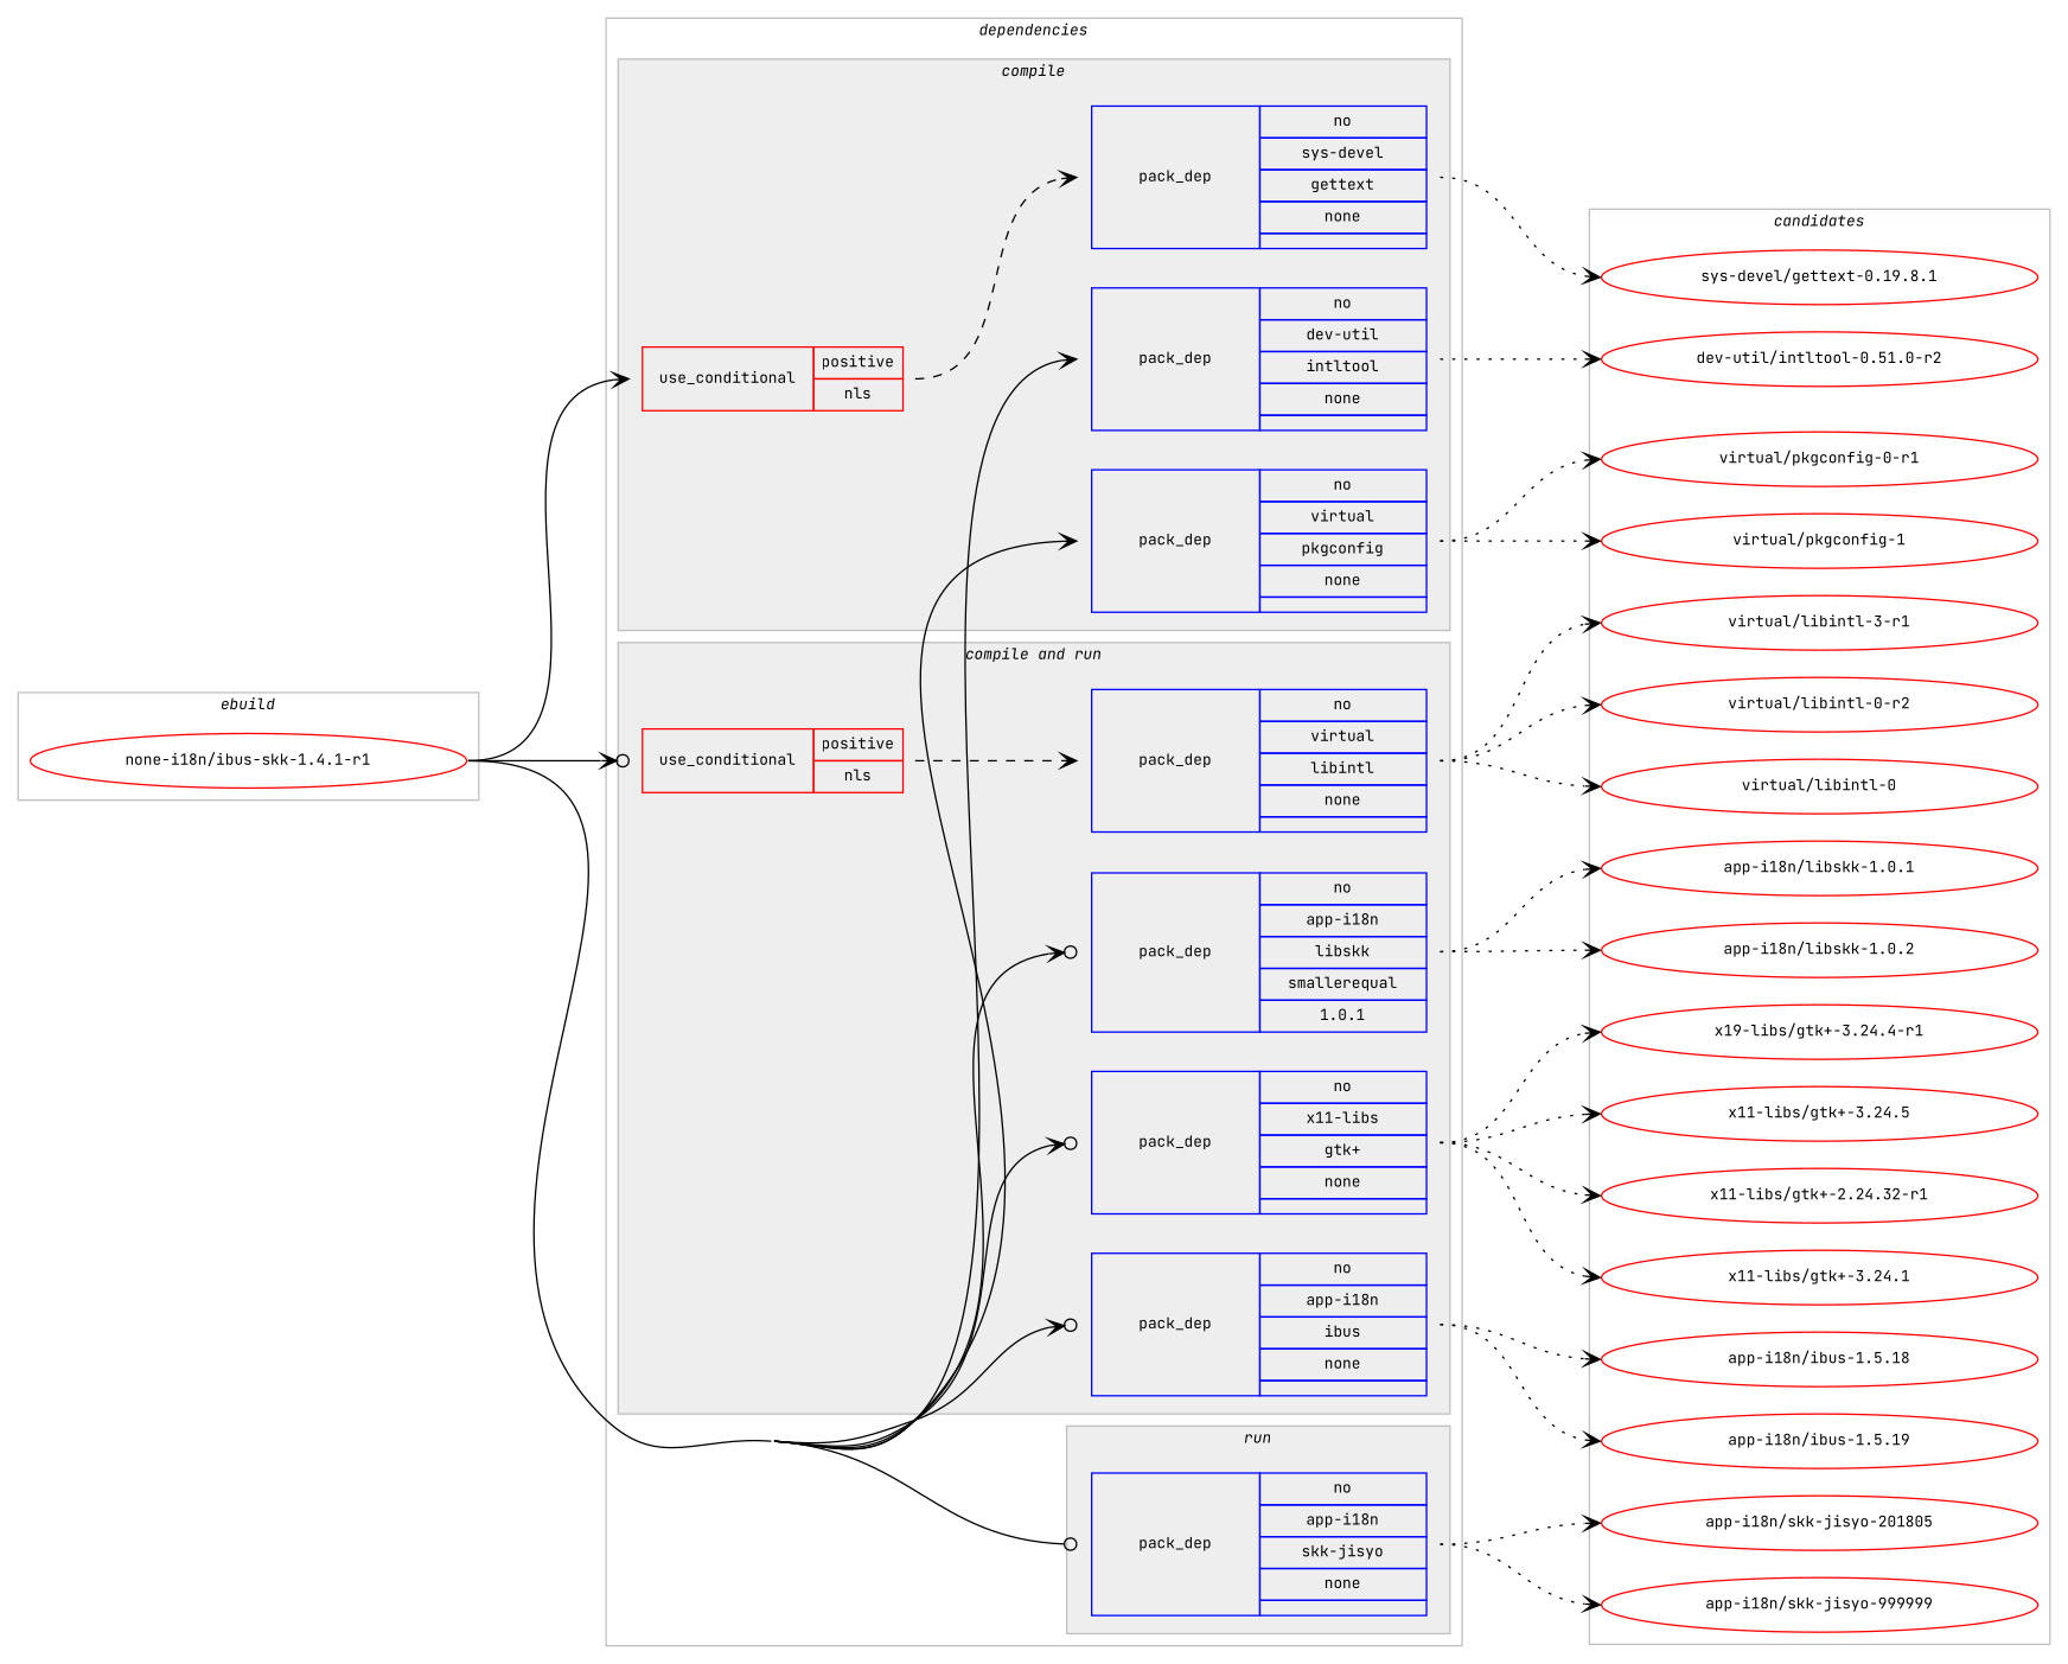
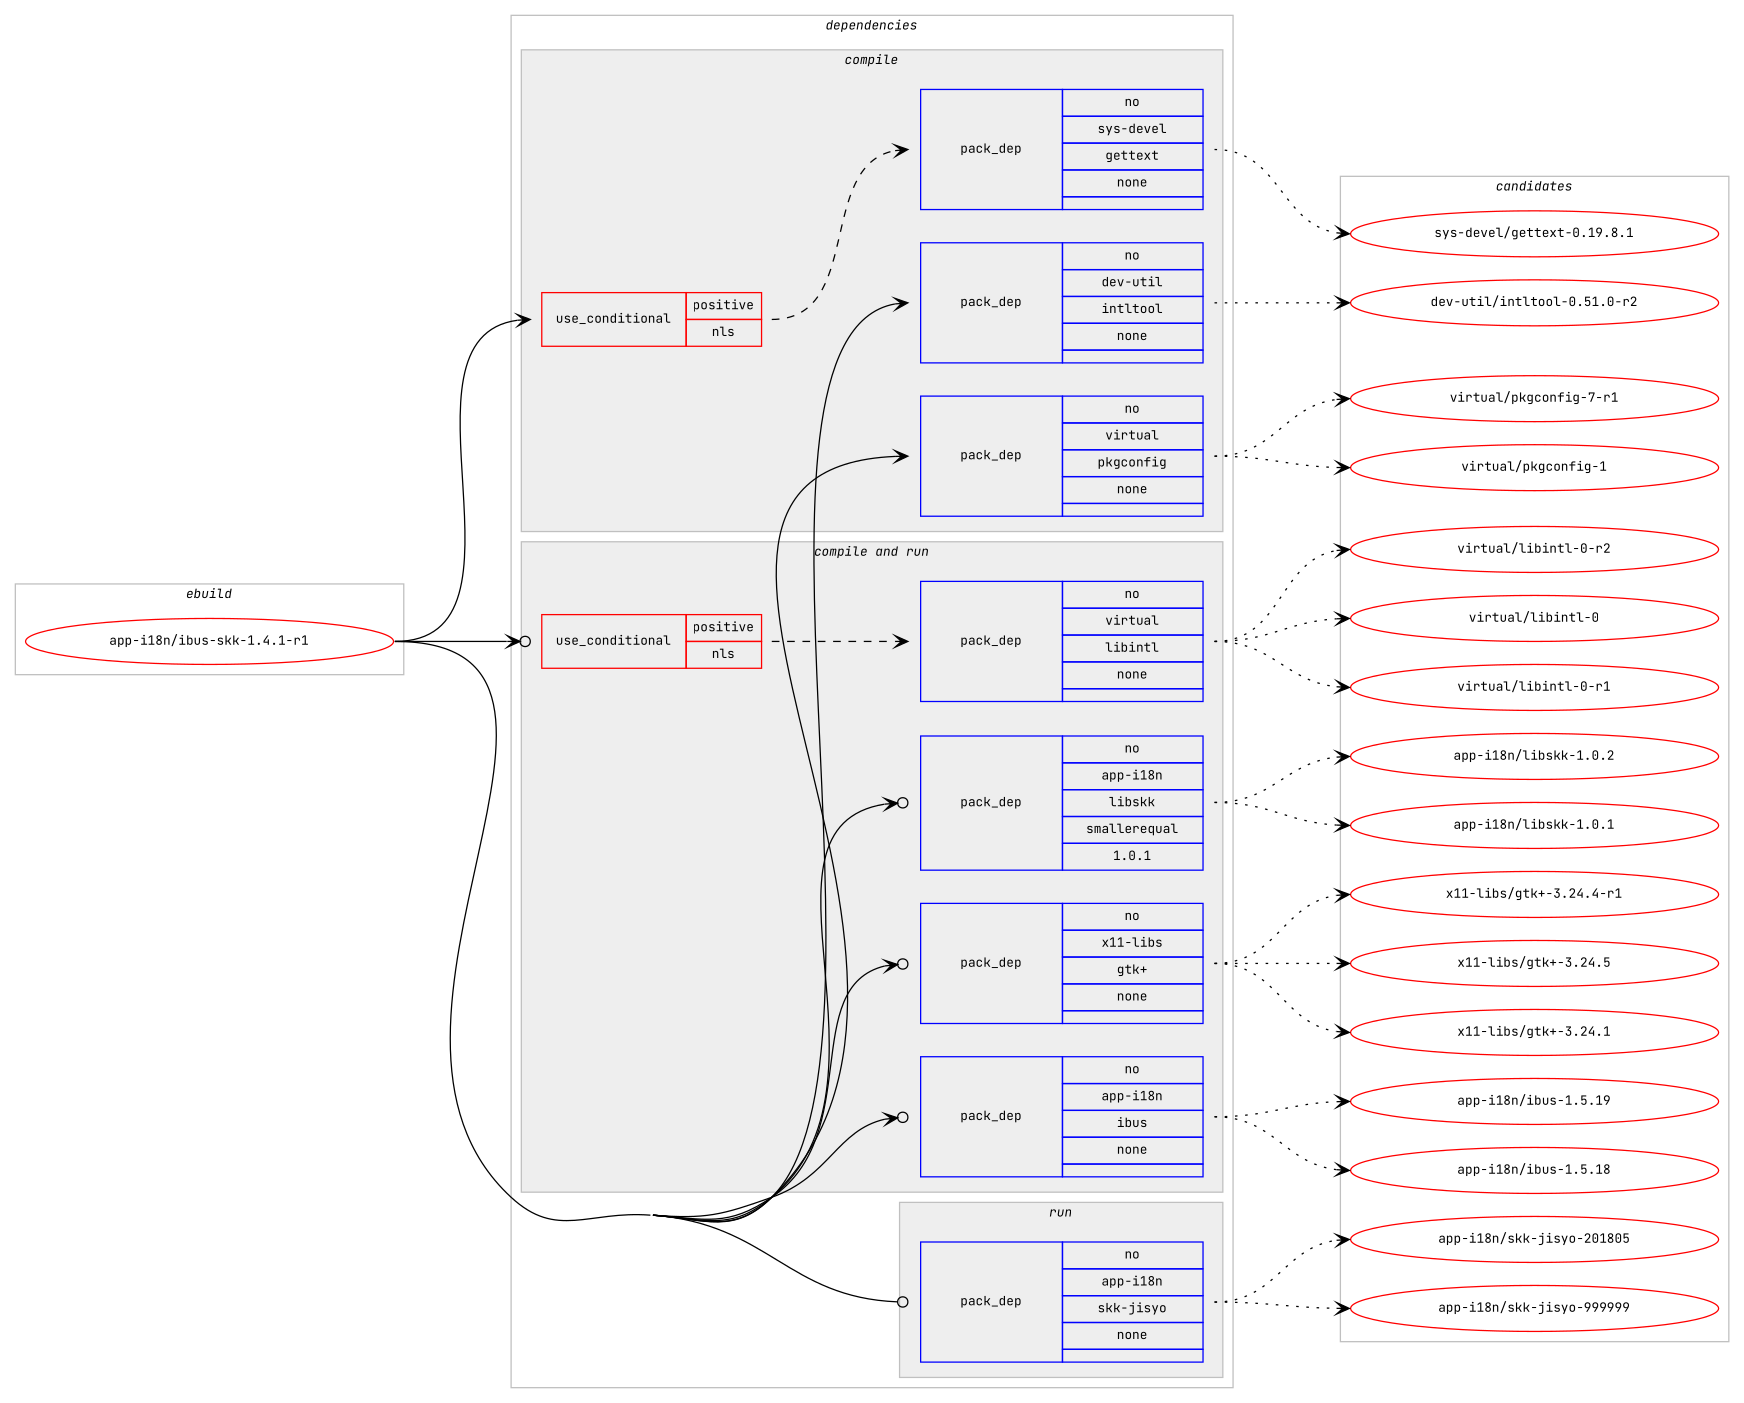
  digraph {
    compound=true
    concentrate=true
    fontname="JetBrains Mono"
    fontsize=10
    newrank=true
    rankdir=LR
    ranksep=1.5
    node [color=red fontname="JetBrains Mono" fontsize=10]
    edge [arrowhead=vee fontname="JetBrains Mono" headport=w style=dotted tailport=e weight=100]
-   n1 [label="none-i18n/ibus-skk-1.4.1-r1" width=4]
+   n1 [label="app-i18n/ibus-skk-1.4.1-r1" width=4]
    n2 [color=blue label=<<TABLE BORDER="0" CELLBORDER="1" CELLSPACING="0" CELLPADDING="4" WIDTH="220"><TR><TD ROWSPAN="6" CELLPADDING="30">pack_dep</TD></TR><TR><TD WIDTH="110">no</TD></TR><TR><TD>sys-devel</TD></TR><TR><TD>gettext</TD></TR><TR><TD>none</TD></TR><TR><TD></TD></TR></TABLE>> shape=none]
    n3 [label=<<TABLE BORDER="0" CELLBORDER="1" CELLSPACING="0" CELLPADDING="4"><TR><TD ROWSPAN="3" CELLPADDING="10">use_conditional</TD></TR><TR><TD>positive</TD></TR><TR><TD>nls</TD></TR></TABLE>> shape=none]
    n4 [color=blue label=<<TABLE BORDER="0" CELLBORDER="1" CELLSPACING="0" CELLPADDING="4" WIDTH="220"><TR><TD ROWSPAN="6" CELLPADDING="30">pack_dep</TD></TR><TR><TD WIDTH="110">no</TD></TR><TR><TD>dev-util</TD></TR><TR><TD>intltool</TD></TR><TR><TD>none</TD></TR><TR><TD></TD></TR></TABLE>> shape=none]
    n5 [color=blue label=<<TABLE BORDER="0" CELLBORDER="1" CELLSPACING="0" CELLPADDING="4" WIDTH="220"><TR><TD ROWSPAN="6" CELLPADDING="30">pack_dep</TD></TR><TR><TD WIDTH="110">no</TD></TR><TR><TD>virtual</TD></TR><TR><TD>pkgconfig</TD></TR><TR><TD>none</TD></TR><TR><TD></TD></TR></TABLE>> shape=none]
    n6 [color=blue label=<<TABLE BORDER="0" CELLBORDER="1" CELLSPACING="0" CELLPADDING="4" WIDTH="220"><TR><TD ROWSPAN="6" CELLPADDING="30">pack_dep</TD></TR><TR><TD WIDTH="110">no</TD></TR><TR><TD>virtual</TD></TR><TR><TD>libintl</TD></TR><TR><TD>none</TD></TR><TR><TD></TD></TR></TABLE>> shape=none]
    n7 [label=<<TABLE BORDER="0" CELLBORDER="1" CELLSPACING="0" CELLPADDING="4"><TR><TD ROWSPAN="3" CELLPADDING="10">use_conditional</TD></TR><TR><TD>positive</TD></TR><TR><TD>nls</TD></TR></TABLE>> shape=none]
    n8 [color=blue label=<<TABLE BORDER="0" CELLBORDER="1" CELLSPACING="0" CELLPADDING="4" WIDTH="220"><TR><TD ROWSPAN="6" CELLPADDING="30">pack_dep</TD></TR><TR><TD WIDTH="110">no</TD></TR><TR><TD>app-i18n</TD></TR><TR><TD>ibus</TD></TR><TR><TD>none</TD></TR><TR><TD></TD></TR></TABLE>> shape=none]
    n9 [color=blue label=<<TABLE BORDER="0" CELLBORDER="1" CELLSPACING="0" CELLPADDING="4" WIDTH="220"><TR><TD ROWSPAN="6" CELLPADDING="30">pack_dep</TD></TR><TR><TD WIDTH="110">no</TD></TR><TR><TD>app-i18n</TD></TR><TR><TD>libskk</TD></TR><TR><TD>smallerequal</TD></TR><TR><TD>1.0.1</TD></TR></TABLE>> shape=none]
    n10 [color=blue label=<<TABLE BORDER="0" CELLBORDER="1" CELLSPACING="0" CELLPADDING="4" WIDTH="220"><TR><TD ROWSPAN="6" CELLPADDING="30">pack_dep</TD></TR><TR><TD WIDTH="110">no</TD></TR><TR><TD>x11-libs</TD></TR><TR><TD>gtk+</TD></TR><TR><TD>none</TD></TR><TR><TD></TD></TR></TABLE>> shape=none]
    n11 [color=blue label=<<TABLE BORDER="0" CELLBORDER="1" CELLSPACING="0" CELLPADDING="4" WIDTH="220"><TR><TD ROWSPAN="6" CELLPADDING="30">pack_dep</TD></TR><TR><TD WIDTH="110">no</TD></TR><TR><TD>app-i18n</TD></TR><TR><TD>skk-jisyo</TD></TR><TR><TD>none</TD></TR><TR><TD></TD></TR></TABLE>> shape=none]
    n12 [label="sys-devel/gettext-0.19.8.1" width=4]
    n13 [label="dev-util/intltool-0.51.0-r2" width=4]
-   n14 [label="virtual/pkgconfig-0-r1" width=4]
+   n14 [label="virtual/pkgconfig-7-r1" width=4]
    n15 [label="virtual/pkgconfig-1" width=4]
    n16 [label="virtual/libintl-0" width=4]
-   n17 [label="virtual/libintl-3-r1" width=4]
+   n17 [label="virtual/libintl-0-r1" width=4]
    n18 [label="virtual/libintl-0-r2" width=4]
    n19 [label="app-i18n/ibus-1.5.18" width=4]
    n20 [label="app-i18n/ibus-1.5.19" width=4]
    n21 [label="app-i18n/libskk-1.0.1" width=4]
    n22 [label="app-i18n/libskk-1.0.2" width=4]
-   n23 [label="x11-libs/gtk+-2.24.32-r1" width=4]
    n24 [label="x11-libs/gtk+-3.24.1" width=4]
-   n25 [label="x19-libs/gtk+-3.24.4-r1" width=4]
+   n25 [label="x11-libs/gtk+-3.24.4-r1" width=4]
    n26 [label="x11-libs/gtk+-3.24.5" width=4]
    n27 [label="app-i18n/skk-jisyo-201805" width=4]
    n28 [label="app-i18n/skk-jisyo-999999" width=4]
    subgraph cluster_1 {
      color=gray
      label=<<i>ebuild</i>>
      rank=same
      n1
    }
    subgraph cluster_2 {
      color=gray
      label=<<i>dependencies</i>>
      subgraph cluster_3 {
        color=gray
        fillcolor="#eeeeee"
        label=<<i>compile</i>>
        style=filled
        subgraph sub_4 {
          color=gray
          fillcolor="#eeeeee"
          label=<<i>compile</i>>
          style=filled
          n3
          subgraph sub_5 {
            color=gray
            fillcolor="#eeeeee"
            label=<<i>compile</i>>
            style=filled
            n2
          }
        }
        subgraph sub_6 {
          color=gray
          fillcolor="#eeeeee"
          label=<<i>compile</i>>
          style=filled
          n4
        }
        subgraph sub_7 {
          color=gray
          fillcolor="#eeeeee"
          label=<<i>compile</i>>
          style=filled
          n5
        }
      }
      subgraph cluster_8 {
        color=gray
        fillcolor="#eeeeee"
        label=<<i>compile and run</i>>
        style=filled
        subgraph sub_9 {
          color=gray
          fillcolor="#eeeeee"
          label=<<i>compile and run</i>>
          style=filled
          n7
          subgraph sub_10 {
            color=gray
            fillcolor="#eeeeee"
            label=<<i>compile and run</i>>
            style=filled
            n6
          }
        }
        subgraph sub_11 {
          color=gray
          fillcolor="#eeeeee"
          label=<<i>compile and run</i>>
          style=filled
          n8
        }
        subgraph sub_12 {
          color=gray
          fillcolor="#eeeeee"
          label=<<i>compile and run</i>>
          style=filled
          n9
        }
        subgraph sub_13 {
          color=gray
          fillcolor="#eeeeee"
          label=<<i>compile and run</i>>
          style=filled
          n10
        }
      }
      subgraph cluster_14 {
        color=gray
        fillcolor="#eeeeee"
        label=<<i>run</i>>
        style=filled
        subgraph sub_15 {
          color=gray
          fillcolor="#eeeeee"
          label=<<i>run</i>>
          style=filled
          n11
        }
      }
    }
    subgraph cluster_16 {
      color=gray
      label=<<i>candidates</i>>
      rank=same
      subgraph sub_17 {
        color=black
        label=<<i>candidates</i>>
        nodesep=1
        rank=same
        n12
      }
      subgraph sub_18 {
        color=black
        label=<<i>candidates</i>>
        nodesep=1
        rank=same
        n13
      }
      subgraph sub_19 {
        color=black
        label=<<i>candidates</i>>
        nodesep=1
        rank=same
        n14
        n15
      }
      subgraph sub_20 {
        color=black
        label=<<i>candidates</i>>
        nodesep=1
        rank=same
        n16
        n17
        n18
      }
      subgraph sub_21 {
        color=black
        label=<<i>candidates</i>>
        nodesep=1
        rank=same
        n19
        n20
      }
      subgraph sub_22 {
        color=black
        label=<<i>candidates</i>>
        nodesep=1
        rank=same
        n21
        n22
      }
      subgraph sub_23 {
        color=black
        label=<<i>candidates</i>>
        nodesep=1
        rank=same
-       n23
        n24
        n25
        n26
      }
      subgraph sub_24 {
        color=black
        label=<<i>candidates</i>>
        nodesep=1
        rank=same
        n27
        n28
      }
    }
    n1 -> n3 [style=solid weight=20]
    n1 -> n4 [style=solid weight=20]
    n1 -> n5 [style=solid weight=20]
    n1 -> n7 [arrowhead=odotvee style=solid weight=20]
    n1 -> n8 [arrowhead=odotvee style=solid weight=20]
    n1 -> n9 [arrowhead=odotvee style=solid weight=20]
    n1 -> n10 [arrowhead=odotvee style=solid weight=20]
    n1 -> n11 [arrowhead=odot style=solid weight=20]
    n2 -> n12
    n3 -> n2 [style=dashed weight=20]
    n4 -> n13
    n5 -> n14
    n5 -> n15
    n6 -> n16
    n6 -> n17
    n6 -> n18
    n7 -> n6 [style=dashed weight=20]
    n8 -> n19
    n8 -> n20
    n9 -> n21
    n9 -> n22
-   n10 -> n23
    n10 -> n24
    n10 -> n25
    n10 -> n26
    n11 -> n27
    n11 -> n28
  }
